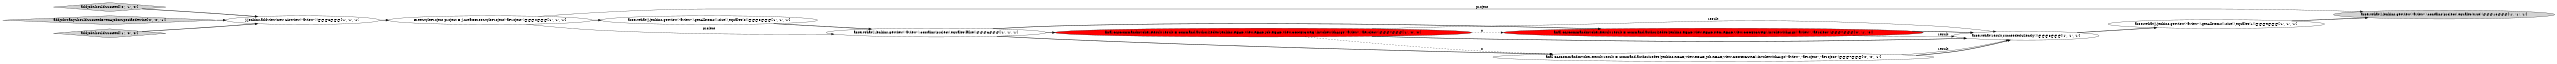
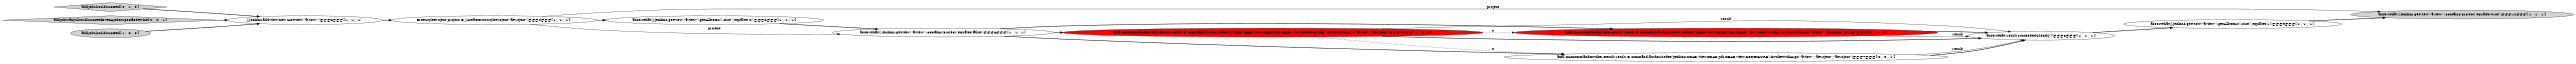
  digraph {
    rankdir=LR
    node [fillcolor=white shape=ellipse style=filled]
    edge [style=bold]
    n1 [fillcolor=lightgray label="addJobShouldSucceed['0', '1', '0']" shape=diamond]
    n2 [label="j.jenkins.addView(new ListView(\"aView\"))@@@3@@@['1', '1', '1']"]
    n3 [fillcolor=red label="final CLICommandInvoker.Result result = command.authorizedTo(Jenkins.READ,View.READ,Item.READ,View.CONFIGURE).invokeWithArgs(\"aView\",\"aProject\")@@@7@@@['0', '1', '0']"]
    n4 [label="assertThat(result,succeededSilently())@@@8@@@['1', '1', '1']"]
    n5 [label="assertThat(j.jenkins.getView(\"aView\").contains(project),equalTo(false))@@@6@@@['1', '1', '1']"]
    n6 [label="final CLICommandInvoker.Result result = command.authorizedTo(Jenkins.READ,View.READ,Job.READ,View.CONFIGURE).invokeWithArgs(\"aView\",\"aProject\",\"aProject\")@@@7@@@['0', '0', '1']"]
    n7 [fillcolor=red label="final CLICommandInvoker.Result result = command.authorizedTo(Jenkins.READ,View.READ,Job.READ,View.CONFIGURE).invokeWithArgs(\"aView\",\"aProject\")@@@7@@@['1', '0', '0']"]
    n8 [label="FreeStyleProject project = j.createFreeStyleProject(\"aProject\")@@@4@@@['1', '1', '1']"]
    n9 [fillcolor=lightgray label="assertThat(j.jenkins.getView(\"aView\").contains(project),equalTo(true))@@@10@@@['1', '1', '1']"]
    n10 [label="assertThat(j.jenkins.getView(\"aView\").getAllItems().size(),equalTo(0))@@@5@@@['1', '1', '1']"]
    n11 [fillcolor=lightgray label="addJobManyShouldSucceedEvenAJobIsSpecifiedTwice['0', '0', '1']" shape=diamond]
    n12 [label="assertThat(j.jenkins.getView(\"aView\").getAllItems().size(),equalTo(1))@@@9@@@['1', '1', '1']"]
-   n13 [fillcolor=lightgray label="addJobShouldSucceed['1', '0', '0']" shape=diamond]
+   n13 [fillcolor=lightgray label="addJobShouldSucceed['1', '0', '0']"]
    n1 -> n2
    n2 -> n8
    n3 -> n4
    n3 -> n4 [label=result style=solid]
    n4 -> n12
    n5 -> n3
    n5 -> n6
    n5 -> n7
    n6 -> n4 [label=result style=solid]
    n6 -> n4
    n7 -> n3 [label=0 style=dashed]
    n7 -> n4
    n7 -> n4 [label=result style=solid]
    n7 -> n6 [label=0 style=dashed]
    n8 -> n5 [label=project style=solid]
    n8 -> n9 [label=project style=solid]
    n8 -> n10
    n10 -> n5
    n11 -> n2
    n12 -> n9
    n13 -> n2
  }
